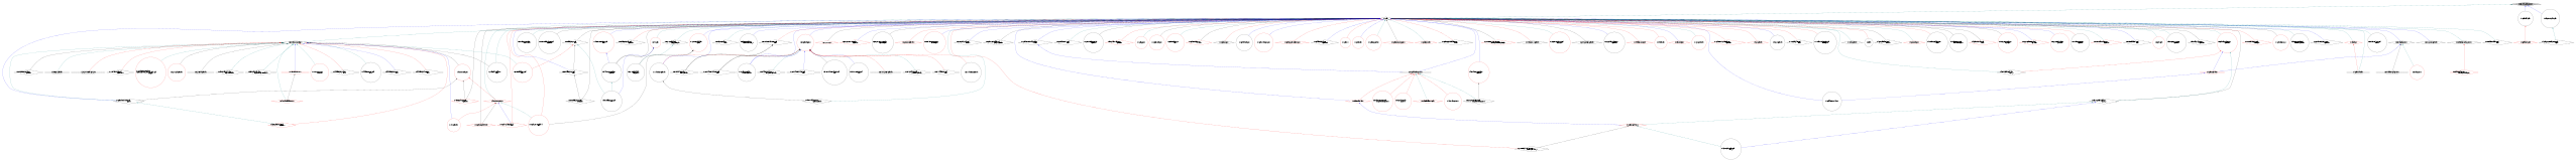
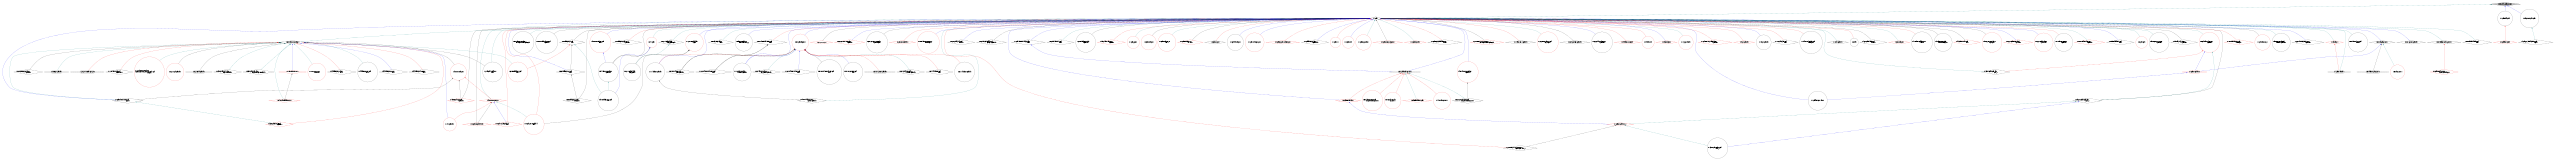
  digraph {
    node [color=black fillcolor=white fontname=Helvetica fontsize=10 shape=diamond style=filled]
    edge [color=teal dir=back fontname=Helvetica fontsize=10 labelfontname=Helvetica labelfontsize=10 style=solid]
    n1 [fillcolor=grey75 fontcolor=black height=0.2 label="itkDefaultPixelAccessorFunctor.h" width=0.4]
    n2 [height=0.2 label="itkImage.h" width=0.4]
    n3 [height=0.2 label="itkImageBufferRange.h" shape=circle width=0.4]
    n4 [height=0.2 label="itkSpecialCoordinatesImage.h" shape=circle width=0.4]
    n5 [height=0.2 label="itkAdaptiveHistogramEqualization\lImageFilter.h" width=0.4]
    n6 [height=0.2 label="itkBSplineBaseTransform.h" width=0.4]
    n7 [height=0.2 label="itkImageRegistrationMethod.h" shape=circle width=0.4]
    n8 [height=0.2 label="itkBSplineControlPointImage\lFunction.h" shape=circle width=0.4]
    n9 [height=0.2 label="itkBinaryImageToLevelSet\lImageAdaptorBase.h" width=0.4]
    n10 [height=0.2 label="itkBlockMatchingImageFilter.h" width=0.4]
    n11 [height=0.2 label="itkComplexToComplex1DFFTImage\lFilter.h" width=0.4]
    n12 [height=0.2 label="itkConfidenceConnectedImage\lFilter.h" width=0.4]
    n13 [height=0.2 label="itkConnectedComponentAlgorithm.h" width=0.4]
    n14 [height=0.2 label="itkConstNeighborhoodIterator.h" width=0.4]
    n15 [height=0.2 label="itkImageToNeighborhoodSample\lAdaptor.h" width=0.4]
    n16 [height=0.2 label="itkMaskFeaturePointSelection\lFilter.h" shape=circle width=0.4]
    n17 [color=red height=0.2 label="itkNeighborhoodAlgorithm.h" width=0.4]
    n18 [color=red height=0.2 label="itkUpdateMalcolmSparseLevel\lSet.h" shape=circle width=0.4]
    n19 [color=red height=0.2 label="itkUpdateShiSparseLevelSet.h" width=0.4]
    n20 [color=red height=0.2 label="itkUpdateWhitakerSparseLevel\lSet.h" width=0.4]
    n21 [color=red height=0.2 label="itkVectorGradientMagnitude\lImageFilter.h" width=0.4]
-   n22 [height=0.2 label="itkConstNeighborhoodIterator\lWithOnlyIndex.h" shape=circle width=0.4]
+   n22 [height=0.2 label="itkConstNeighborhoodIterator\lComputeJointPDFThreaderBase.h" shape=circle width=0.4]
    n23 [height=0.2 label="itkContourDirectedMeanDistance\lImageFilter.h" shape=circle width=0.4]
    n24 [height=0.2 label="itkDefaultImageToImageMetric\lTraitsv4.h" width=0.4]
    n25 [height=0.2 label="itkJointHistogramMutualInformation\lImageToImageMetricv4.h" width=0.4]
    n26 [height=0.2 label="itkDirectFourierReconstruction\lImageToImageFilter.h" width=0.4]
    n27 [height=0.2 label="itkDiscreteGaussianDerivative\lImageFilter.h" width=0.4]
    n28 [height=0.2 label="itkDiscreteGaussianImage\lFilter.h" width=0.4]
    n29 [height=0.2 label="itkFFTDiscreteGaussianImage\lFilter.h" width=0.4]
    n30 [height=0.2 label="itkFFTDiscreteGaussianImage\lFilterFactory.h" width=0.4]
    n31 [height=0.2 label="itkDisplacementFieldTransform.h" width=0.4]
    n32 [color=red height=0.2 label="itkObjectToObjectMetric.h" width=0.4]
    n33 [height=0.2 label="itkEuclideanDistancePoint\lMetric.h" width=0.4]
    n34 [height=0.2 label="itkExpectationBasedPoint\lSetToPointSetMetricv4.h" shape=circle width=0.4]
    n35 [color=red height=0.2 label="itkFFTImageFilterFactory.h" shape=circle width=0.4]
    n36 [height=0.2 label="itkVnlHalfHermitianToReal\lInverseFFTImageFilter.h" shape=circle width=0.4]
    n37 [height=0.2 label="itkVnlInverseFFTImageFilter.h" shape=circle width=0.4]
    n38 [color=red height=0.2 label="itkFastMarchingTraits.h" width=0.4]
    n39 [color=red height=0.2 label="itkFastMarchingUpwindGradient\lImageFilter.h" width=0.4]
    n40 [height=0.2 label="itkFastMarchingUpwindGradient\lImageFilterBase.h" shape=circle width=0.4]
    n41 [color=red height=0.2 label="itkFlatStructuringElement.h" width=0.4]
    n42 [color=red height=0.2 label="itkFloodFilledFunctionConditional\lConstIterator.h" shape=circle width=0.4]
    n43 [color=red height=0.2 label="itkGPUImage.h" shape=circle width=0.4]
    n44 [height=0.2 label="itkGPUNeighborhoodOperator\lImageFilter.h" shape=circle width=0.4]
    n45 [height=0.2 label="itkGaussianDerivativeImage\lFunction.h" width=0.4]
    n46 [height=0.2 label="itkGradientMagnitudeRecursive\lGaussianImageFilter.h" width=0.4]
    n47 [color=red height=0.2 label="itkGradientRecursiveGaussian\lImageFilter.h" shape=circle width=0.4]
    n48 [height=0.2 label="itkVectorImageToImageMetric\lTraitsv4.h" width=0.4]
    n49 [height=0.2 label="itkGradientVectorFlowImage\lFilter.h" width=0.4]
    n50 [height=0.2 label="itkHardConnectedComponent\lImageFilter.h" shape=circle width=0.4]
    n51 [color=red height=0.2 label="itkHessianRecursiveGaussian\lImageFilter.h" width=0.4]
    n52 [color=red height=0.2 label="itkImageAdaptor.h" shape=circle width=0.4]
    n53 [color=red height=0.2 label="itkImageConstIterator.h" shape=circle width=0.4]
    n54 [color=red height=0.2 label="itkImageConstIteratorWith\lIndex.h" shape=circle width=0.4]
    n55 [color=red height=0.2 label="itkImageConstIteratorWith\lOnlyIndex.h" width=0.4]
    n56 [height=0.2 label="itkImageDuplicator.h" width=0.4]
    n57 [height=0.2 label="itkImageKernelOperator.h" shape=circle width=0.4]
    n58 [color=red height=0.2 label="itkImageMomentsCalculator.h" shape=circle width=0.4]
    n59 [color=red height=0.2 label="itkImagePCAShapeModelEstimator.h" width=0.4]
    n60 [height=0.2 label="itkImageRegistrationMethod\lImageSource.h" width=0.4]
    n61 [color=red height=0.2 label="itkImageSink.h" shape=circle width=0.4]
    n62 [color=red height=0.2 label="itkImageSource.h" shape=circle width=0.4]
    n63 [color=red height=0.2 label="itkImageSpatialObject.h" shape=circle width=0.4]
    n64 [color=red height=0.2 label="itkImageToListSampleAdaptor.h" width=0.4]
    n65 [color=red height=0.2 label="itkImageToPathFilter.h" width=0.4]
    n66 [height=0.2 label="itkImageToSpatialObjectRegistration\lMethod.h" width=0.4]
    n67 [height=0.2 label="itkImageToVideoFilter.h" width=0.4]
    n68 [height=0.2 label="itkImageVectorOptimizerParameters\lHelper.h" width=0.4]
    n69 [color=red height=0.2 label="itkJointHistogramMutualInformation\lComputeJointPDFThreaderBase.h" width=0.4]
    n70 [height=0.2 label="itkKLMRegionGrowImageFilter.h" width=0.4]
    n71 [color=red height=0.2 label="itkKappaSigmaThresholdImage\lCalculator.h" shape=circle width=0.4]
    n72 [height=0.2 label="itkLabelMapToRGBImageFilter.h" width=0.4]
    n73 [height=0.2 label="itkLaplacianRecursiveGaussian\lImageFilter.h" shape=circle width=0.4]
    n74 [color=red height=0.2 label="itkLevelSetEvolutionBase.h" width=0.4]
    n75 [color=red height=0.2 label="itkLevelSetNode.h" shape=circle width=0.4]
    n76 [color=red height=0.2 label="itkLineConstIterator.h" width=0.4]
    n77 [color=red height=0.2 label="itkMRASlabIdentifier.h" shape=circle width=0.4]
    n78 [color=red height=0.2 label="itkMalcolmSparseLevelSet\lImage.h" shape=circle width=0.4]
    n79 [color=red height=0.2 label="itkMaskedFFTNormalizedCorrelation\lImageFilter.h" width=0.4]
    n80 [color=red height=0.2 label="itkMeanImageFilter.h" width=0.4]
    n81 [height=0.2 label="itkMedianImageFilter.h" shape=circle width=0.4]
    n82 [height=0.2 label="itkMultiLabelSTAPLEImage\lFilter.h" width=0.4]
    n83 [height=0.2 label="itkMultiResolutionPDEDeformable\lRegistration.h" shape=circle width=0.4]
    n84 [color=red height=0.2 label="itkNeighborhoodOperatorImage\lFilter.h" shape=circle width=0.4]
    n85 [height=0.2 label="itkNoiseImageFilter.h" width=0.4]
    n86 [height=0.2 label="itkOctree.h" shape=circle width=0.4]
    n87 [height=0.2 label="itkPCAShapeSignedDistance\lFunction.h" width=0.4]
    n88 [color=red height=0.2 label="itkPathConstIterator.h" width=0.4]
    n89 [height=0.2 label="itkPointSetToImageRegistration\lMethod.h" shape=circle width=0.4]
    n90 [height=0.2 label="itkPointSetToSpatialObject\lDemonsRegistration.h" shape=circle width=0.4]
    n91 [color=red height=0.2 label="itkRelabelComponentImage\lFilter.h" width=0.4]
    n92 [color=red height=0.2 label="itkRobustAutomaticThreshold\lCalculator.h" shape=circle width=0.4]
    n93 [color=red height=0.2 label="itkScalarImageToCooccurrence\lMatrixFilter.h" width=0.4]
    n94 [color=red height=0.2 label="itkScalarImageToRunLength\lMatrixFilter.h" shape=circle width=0.4]
    n95 [height=0.2 label="itkSimpleContourExtractor\lImageFilter.h" shape=circle width=0.4]
    n96 [color=red height=0.2 label="itkSmoothingRecursiveGaussian\lImageFilter.h" width=0.4]
    n97 [height=0.2 label="itkSobelEdgeDetectionImage\lFilter.h" width=0.4]
    n98 [color=red height=0.2 label="itkSparseImage.h" shape=circle width=0.4]
    n99 [height=0.2 label="itkTensorFractionalAnisotropy\lImageFilter.h" shape=circle width=0.4]
    n100 [height=0.2 label="itkTensorRelativeAnisotropy\lImageFilter.h" width=0.4]
    n101 [color=red height=0.2 label="itkVectorNeighborhoodOperator\lImageFilter.h" shape=circle width=0.4]
    n102 [color=red height=0.2 label="itkVideoStream.h" width=0.4]
    n103 [color=red height=0.2 label="itkVoronoiSegmentationImage\lFilterBase.h" width=0.4]
    n104 [color=red height=0.2 label="itkWatershedBoundary.h" shape=circle width=0.4]
    n105 [height=0.2 label="itkZeroCrossingBasedEdge\lDetectionImageFilter.h" shape=circle width=0.4]
    n106 [color=red height=0.2 label="itkImageRegionRange.h" width=0.4]
    n107 [height=0.2 label="itkPhasedArray3DSpecialCoordinates\lImage.h" width=0.4]
    n108 [height=0.2 label="itkBSplineDeformableTransform.h" width=0.4]
    n109 [color=red height=0.2 label="itkBSplineTransform.h" shape=circle width=0.4]
    n110 [color=red height=0.2 label="itkImageToImageMetric.h" width=0.4]
    n111 [height=0.2 label="itkBinaryImageToLevelSet\lImageAdaptor.h" shape=circle width=0.4]
    n112 [height=0.2 label="itkFFTWComplexToComplex1\lDFFTImageFilter.h" width=0.4]
    n113 [height=0.2 label="itkVnlComplexToComplex1DFFTImage\lFilter.h" width=0.4]
    n114 [color=red height=0.2 label="itkShapedFloodFilledFunction\lConditionalConstIterator.h" width=0.4]
    n115 [color=red height=0.2 label="itkANTSNeighborhoodCorrelation\lImageToImageMetricv4GetValueAndDerivative\lThreader.h" shape=circle width=0.4]
    n116 [color=red height=0.2 label="itkBinaryDilateImageFilter.h" shape=circle width=0.4]
    n117 [height=0.2 label="itkBinaryErodeImageFilter.h" width=0.4]
    n118 [color=red height=0.2 label="itkCannyEdgeDetectionImage\lFilter.h" shape=circle width=0.4]
    n119 [height=0.2 label="itkDeformableSimplexMesh3\lDBalloonForceFilter.h" width=0.4]
    n120 [height=0.2 label="itkDeformableSimplexMesh3\lDGradientConstraintForceFilter.h" width=0.4]
    n121 [color=red height=0.2 label="itkFiniteDifferenceFunction.h" width=0.4]
    n122 [color=red height=0.2 label="itkGPUFiniteDifferenceFunction.h" width=0.4]
    n123 [color=red height=0.2 label="itkPatchBasedDenoisingBase\lImageFilter.h" width=0.4]
    n124 [color=red height=0.2 label="itkImplicitManifoldNormal\lVectorFilter.h" shape=circle width=0.4]
    n125 [height=0.2 label="itkLevelSetEquationAdvection\lTerm.h" width=0.4]
    n126 [height=0.2 label="itkLevelSetEquationCurvature\lTerm.h" shape=circle width=0.4]
    n127 [height=0.2 label="itkLevelSetEquationLaplacian\lTerm.h" width=0.4]
    n128 [height=0.2 label="itkLevelSetEquationPropagation\lTerm.h" width=0.4]
    n129 [color=red height=0.2 label="itkMRFImageFilter.h" shape=circle width=0.4]
    n130 [color=red height=0.2 label="itkNeighborhoodIterator.h" shape=circle width=0.4]
    n131 [height=0.2 label="itkStochasticFractalDimension\lImageFilter.h" width=0.4]
    n132 [height=0.2 label="itkTobogganImageFilter.h" width=0.4]
    n133 [height=0.2 label="itkWarpHarmonicEnergyCalculator.h" width=0.4]
    n134 [height=0.2 label="itkWindowedSincInterpolate\lImageFunction.h" width=0.4]
    n135 [color=red height=0.2 label="itkImageToImageMetricv4.h" width=0.4]
    n136 [height=0.2 label="itkMeanSquaresImageToImage\lMetricv4.h" shape=circle width=0.4]
    n137 [height=0.2 label="itkGPUDiscreteGaussianImage\lFilter.h" shape=circle width=0.4]
    n138 [color=red height=0.2 label="itkBSplineSmoothingOnUpdate\lDisplacementFieldTransform.h" shape=circle width=0.4]
    n139 [color=red height=0.2 label="itkConstantVelocityField\lTransform.h" shape=circle width=0.4]
    n140 [height=0.2 label="itkGaussianSmoothingOnUpdate\lDisplacementFieldTransform.h" width=0.4]
    n141 [color=red height=0.2 label="itkSobelEdgeDetectionImage.h" width=0.4]
    n142 [color=red height=0.2 label="itkVelocityFieldTransform.h" shape=circle width=0.4]
    n143 [height=0.2 label="itkFFTWComplexToComplexFFTImage\lFilter.h" shape=circle width=0.4]
    n144 [height=0.2 label="itkFFTWForward1DFFTImage\lFilter.h" shape=circle width=0.4]
    n145 [height=0.2 label="itkFFTWForwardFFTImageFilter.h" width=0.4]
    n146 [height=0.2 label="itkFFTWHalfHermitianToReal\lInverseFFTImageFilter.h" width=0.4]
    n147 [height=0.2 label="itkFFTWInverse1DFFTImage\lFilter.h" width=0.4]
    n148 [height=0.2 label="itkFFTWInverseFFTImageFilter.h" shape=circle width=0.4]
    n149 [height=0.2 label="itkFFTWRealToHalfHermitian\lForwardFFTImageFilter.h" width=0.4]
    n150 [height=0.2 label="itkVnlComplexToComplexFFTImage\lFilter.h" width=0.4]
    n1 -> n2
    n1 -> n3 [color=blue]
    n1 -> n4 [color=blue]
    n2 -> n5 [color=blue]
    n2 -> n6 [color=blue]
    n2 -> n7 [color=blue]
    n2 -> n8
    n2 -> n9
    n2 -> n10 [color=blue]
    n2 -> n11 [color=red]
    n2 -> n12
    n2 -> n13
    n2 -> n14
    n2 -> n15 [color=blue]
    n2 -> n16
    n2 -> n17
    n2 -> n18 [color=red]
    n2 -> n19 [color=black]
    n2 -> n20 [color=red]
    n2 -> n21 [color=black]
    n2 -> n22
    n2 -> n23 [color=black]
    n2 -> n24 [color=black]
    n2 -> n25 [color=red]
    n2 -> n26
    n2 -> n27 [color=red]
    n2 -> n28 [color=black]
    n2 -> n29 [color=blue]
    n2 -> n30 [color=black]
    n2 -> n31 [color=blue]
    n2 -> n32 [color=blue]
    n2 -> n33
    n2 -> n34 [color=blue]
    n2 -> n35 [color=blue]
    n2 -> n36 [color=blue]
    n2 -> n37 [color=blue]
    n2 -> n38 [color=black]
    n2 -> n39 [color=blue]
    n2 -> n40 [color=black]
    n2 -> n41 [color=red]
    n2 -> n42 [color=blue]
    n2 -> n43
    n2 -> n44 [color=black]
    n2 -> n45 [color=blue]
    n2 -> n46 [color=black]
    n2 -> n47
    n2 -> n48
    n2 -> n49
    n2 -> n50 [color=black]
    n2 -> n51 [color=red]
    n2 -> n52
    n2 -> n53 [color=black]
    n2 -> n54
    n2 -> n55 [color=black]
    n2 -> n56 [color=red]
    n2 -> n57 [color=blue]
    n2 -> n58 [color=blue]
    n2 -> n59 [color=red]
    n2 -> n60 [color=blue]
    n2 -> n61 [color=red]
    n2 -> n62 [color=blue]
    n2 -> n63
    n2 -> n64 [color=black]
    n2 -> n65
    n2 -> n66 [color=red]
    n2 -> n67
    n2 -> n68 [color=blue]
    n2 -> n69 [color=black]
    n2 -> n70 [color=red]
    n2 -> n71
    n2 -> n72 [color=black]
    n2 -> n73 [color=blue]
    n2 -> n74 [color=red]
    n2 -> n75 [color=red]
    n2 -> n76 [color=blue]
    n2 -> n77
    n2 -> n78 [color=blue]
    n2 -> n79 [color=red]
    n2 -> n80 [color=red]
    n2 -> n81 [color=blue]
    n2 -> n82 [color=red]
    n2 -> n83 [color=red]
    n2 -> n84 [color=blue]
    n2 -> n85
    n2 -> n86 [color=red]
    n2 -> n87 [color=black]
    n2 -> n88
    n2 -> n89 [color=red]
    n2 -> n90 [color=black]
    n2 -> n91 [color=black]
    n2 -> n92 [color=black]
    n2 -> n93 [color=blue]
    n2 -> n94 [color=blue]
    n2 -> n95 [color=red]
    n2 -> n96
    n2 -> n97 [color=blue]
    n2 -> n98
    n2 -> n99
    n2 -> n100 [color=black]
    n2 -> n101 [color=blue]
    n2 -> n102
    n2 -> n103 [color=red]
    n2 -> n104 [color=black]
    n2 -> n105
    n3 -> n106 [color=red]
    n4 -> n107
    n6 -> n108 [color=black]
    n6 -> n109
    n6 -> n110 [color=blue]
    n9 -> n111
    n11 -> n112 [color=black]
    n11 -> n113 [color=black]
    n13 -> n114 [color=red]
    n14 -> n15
    n14 -> n16 [color=black]
    n14 -> n115
    n14 -> n116 [color=black]
    n14 -> n117 [color=black]
    n14 -> n118
    n14 -> n119
    n14 -> n120
    n14 -> n121 [color=blue]
    n14 -> n122
    n14 -> n123 [color=red]
    n14 -> n124
    n14 -> n125 [color=red]
    n14 -> n126
    n14 -> n127 [color=blue]
    n14 -> n128 [color=red]
    n14 -> n129 [color=blue]
    n14 -> n130 [color=black]
    n14 -> n131 [color=black]
    n14 -> n132
    n14 -> n133 [color=red]
    n14 -> n134 [color=red]
    n15 -> n123
    n17 -> n18
    n17 -> n19 [color=black]
    n17 -> n20 [color=blue]
    n17 -> n129 [color=red]
    n24 -> n135
    n24 -> n136 [color=blue]
    n28 -> n29 [color=black]
    n28 -> n118 [color=red]
    n28 -> n137
    n29 -> n30 [color=black]
    n31 -> n32 [color=red]
    n31 -> n138 [color=red]
    n31 -> n139 [color=red]
    n31 -> n140
    n31 -> n141
    n31 -> n142 [color=red]
    n32 -> n135 [color=blue]
    n35 -> n36 [color=blue]
    n35 -> n37 [color=red]
    n35 -> n112 [color=black]
    n35 -> n113 [color=black]
    n35 -> n143 [color=black]
    n35 -> n144 [color=blue]
    n35 -> n145 [color=red]
    n35 -> n146
    n35 -> n147 [color=red]
    n35 -> n148 [color=red]
    n35 -> n149
    n35 -> n150 [color=blue]
    n37 -> n26 [color=black]
    n43 -> n44 [color=black]
    n43 -> n137 [color=blue]
    n44 -> n137
    n47 -> n24
    n47 -> n48 [color=red]
    n47 -> n110 [color=blue]
    n68 -> n31 [color=blue]
    n78 -> n18 [color=black]
    n78 -> n111 [color=black]
    n84 -> n44 [color=blue]
    n101 -> n140 [color=black]
    n102 -> n67 [color=red]
    n110 -> n7 [color=blue]
    n121 -> n122 [color=black]
    n130 -> n15 [color=black]
    n130 -> n17 [color=red]
    n130 -> n21 [color=black]
    n135 -> n25 [color=black]
    n135 -> n136
  }
